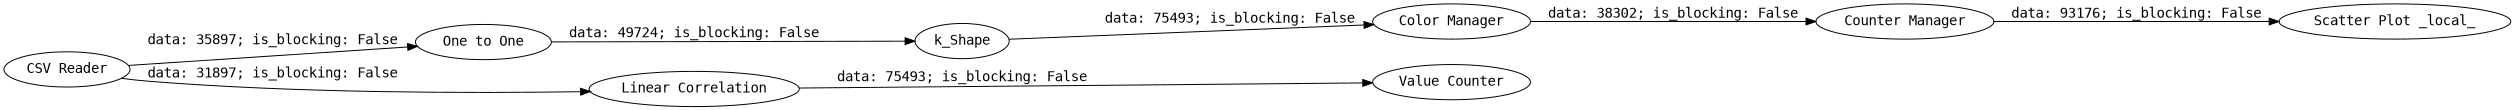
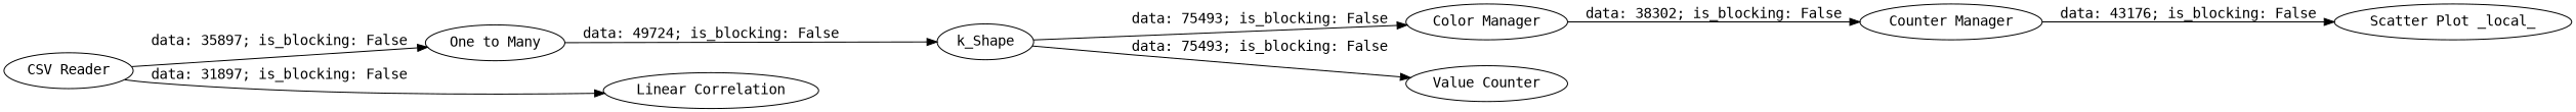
  digraph {
    fontname="DejaVu Sans Mono"
    rankdir=LR
    node [fontname="DejaVu Sans Mono"]
    edge [fontname="DejaVu Sans Mono"]
    n1 [label="Counter Manager"]
    n2 [label="Scatter Plot _local_"]
    n3 [label=k_Shape]
    n4 [label="Value Counter"]
    n5 [label="Color Manager"]
-   n6 [label="One to One"]
+   n6 [label="One to Many"]
    n7 [label="Linear Correlation"]
    n8 [label="CSV Reader"]
-   n1 -> n2 [label="data: 93176; is_blocking: False"]
-   n7 -> n4 [label="data: 75493; is_blocking: False"]
+   n1 -> n2 [label="data: 43176; is_blocking: False"]
+   n3 -> n4 [label="data: 75493; is_blocking: False"]
    n3 -> n5 [label="data: 75493; is_blocking: False"]
    n5 -> n1 [label="data: 38302; is_blocking: False"]
    n6 -> n3 [label="data: 49724; is_blocking: False"]
    n8 -> n6 [label="data: 35897; is_blocking: False"]
    n8 -> n7 [label="data: 31897; is_blocking: False"]
  }
